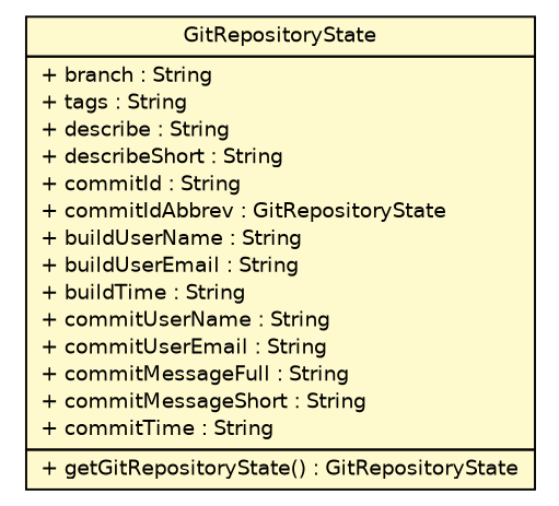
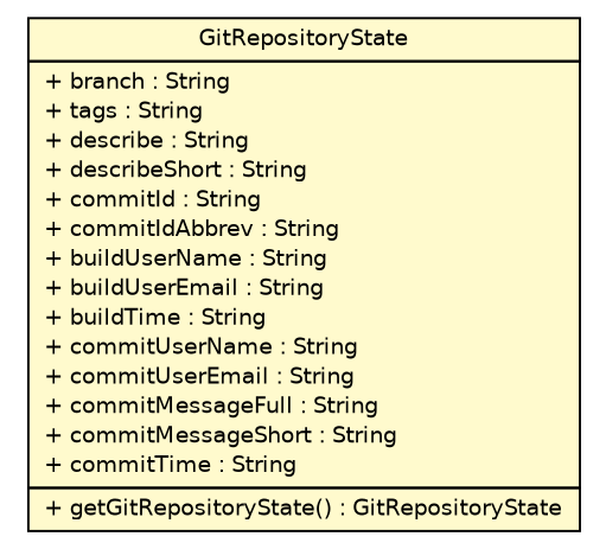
  digraph {
    nodesep=0.25
    ranksep=0.5
-   n1 [fontcolor=black fontname=Helvetica fontsize=10.0 label=<<table title="de.tud.plt.r43ples.management.GitRepositoryState" border="0" cellborder="1" cellspacing="0" cellpadding="2" port="p" bgcolor="lemonChiffon" href="./GitRepositoryState.html"> 		<tr><td><table border="0" cellspacing="0" cellpadding="1"> <tr><td align="center" balign="center"> GitRepositoryState </td></tr> 		</table></td></tr> 		<tr><td><table border="0" cellspacing="0" cellpadding="1"> <tr><td align="left" balign="left"> + branch : String </td></tr> <tr><td align="left" balign="left"> + tags : String </td></tr> <tr><td align="left" balign="left"> + describe : String </td></tr> <tr><td align="left" balign="left"> + describeShort : String </td></tr> <tr><td align="left" balign="left"> + commitId : String </td></tr> <tr><td align="left" balign="left"> + commitIdAbbrev : GitRepositoryState </td></tr> <tr><td align="left" balign="left"> + buildUserName : String </td></tr> <tr><td align="left" balign="left"> + buildUserEmail : String </td></tr> <tr><td align="left" balign="left"> + buildTime : String </td></tr> <tr><td align="left" balign="left"> + commitUserName : String </td></tr> <tr><td align="left" balign="left"> + commitUserEmail : String </td></tr> <tr><td align="left" balign="left"> + commitMessageFull : String </td></tr> <tr><td align="left" balign="left"> + commitMessageShort : String </td></tr> <tr><td align="left" balign="left"> + commitTime : String </td></tr> 		</table></td></tr> 		<tr><td><table border="0" cellspacing="0" cellpadding="1"> <tr><td align="left" balign="left"> + getGitRepositoryState() : GitRepositoryState </td></tr> 		</table></td></tr> 		</table>> shape=plaintext]
+   n1 [fontcolor=black fontname=Helvetica fontsize=10.0 label=<<table title="de.tud.plt.r43ples.management.GitRepositoryState" border="0" cellborder="1" cellspacing="0" cellpadding="2" port="p" bgcolor="lemonChiffon" href="./GitRepositoryState.html"> 		<tr><td><table border="0" cellspacing="0" cellpadding="1"> <tr><td align="center" balign="center"> GitRepositoryState </td></tr> 		</table></td></tr> 		<tr><td><table border="0" cellspacing="0" cellpadding="1"> <tr><td align="left" balign="left"> + branch : String </td></tr> <tr><td align="left" balign="left"> + tags : String </td></tr> <tr><td align="left" balign="left"> + describe : String </td></tr> <tr><td align="left" balign="left"> + describeShort : String </td></tr> <tr><td align="left" balign="left"> + commitId : String </td></tr> <tr><td align="left" balign="left"> + commitIdAbbrev : String </td></tr> <tr><td align="left" balign="left"> + buildUserName : String </td></tr> <tr><td align="left" balign="left"> + buildUserEmail : String </td></tr> <tr><td align="left" balign="left"> + buildTime : String </td></tr> <tr><td align="left" balign="left"> + commitUserName : String </td></tr> <tr><td align="left" balign="left"> + commitUserEmail : String </td></tr> <tr><td align="left" balign="left"> + commitMessageFull : String </td></tr> <tr><td align="left" balign="left"> + commitMessageShort : String </td></tr> <tr><td align="left" balign="left"> + commitTime : String </td></tr> 		</table></td></tr> 		<tr><td><table border="0" cellspacing="0" cellpadding="1"> <tr><td align="left" balign="left"> + getGitRepositoryState() : GitRepositoryState </td></tr> 		</table></td></tr> 		</table>> shape=plaintext]
  }
